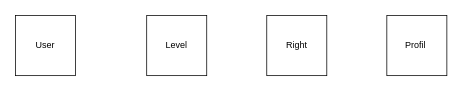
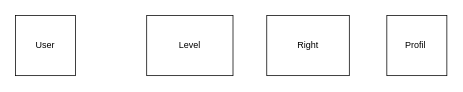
  <mxCell id="0" />
  <mxCell id="1" parent="0" />
  <mxCell id="2" value="User" style="whiteSpace=wrap;html=1;aspect=fixed;" vertex="1" parent="1"><mxGeometry x="20" y="20" width="80" height="80" as="geometry" /></mxCell>
  <mxCell id="3" value="Profil&amp;nbsp;" style="whiteSpace=wrap;html=1;aspect=fixed;" vertex="1" parent="1"><mxGeometry x="515" y="20" width="80" height="80" as="geometry" /></mxCell>
- <mxCell id="4" value="Right" style="whiteSpace=wrap;html=1;aspect=fixed;" vertex="1" parent="1"><mxGeometry x="355" y="20" width="80" height="80" as="geometry" /></mxCell>
- <mxCell id="5" value="Level" style="whiteSpace=wrap;html=1;aspect=fixed;" vertex="1" parent="1"><mxGeometry x="195" y="20" width="80" height="80" as="geometry" /></mxCell>
+ <mxCell id="4" value="Right" style="whiteSpace=wrap;html=1;aspect=fixed;" vertex="1" parent="1"><mxGeometry x="355" y="20" width="110" height="80" as="geometry" /></mxCell>
+ <mxCell id="5" value="Level" style="whiteSpace=wrap;html=1;aspect=fixed;" vertex="1" parent="1"><mxGeometry x="195" y="20" width="115" height="80" as="geometry" /></mxCell>
